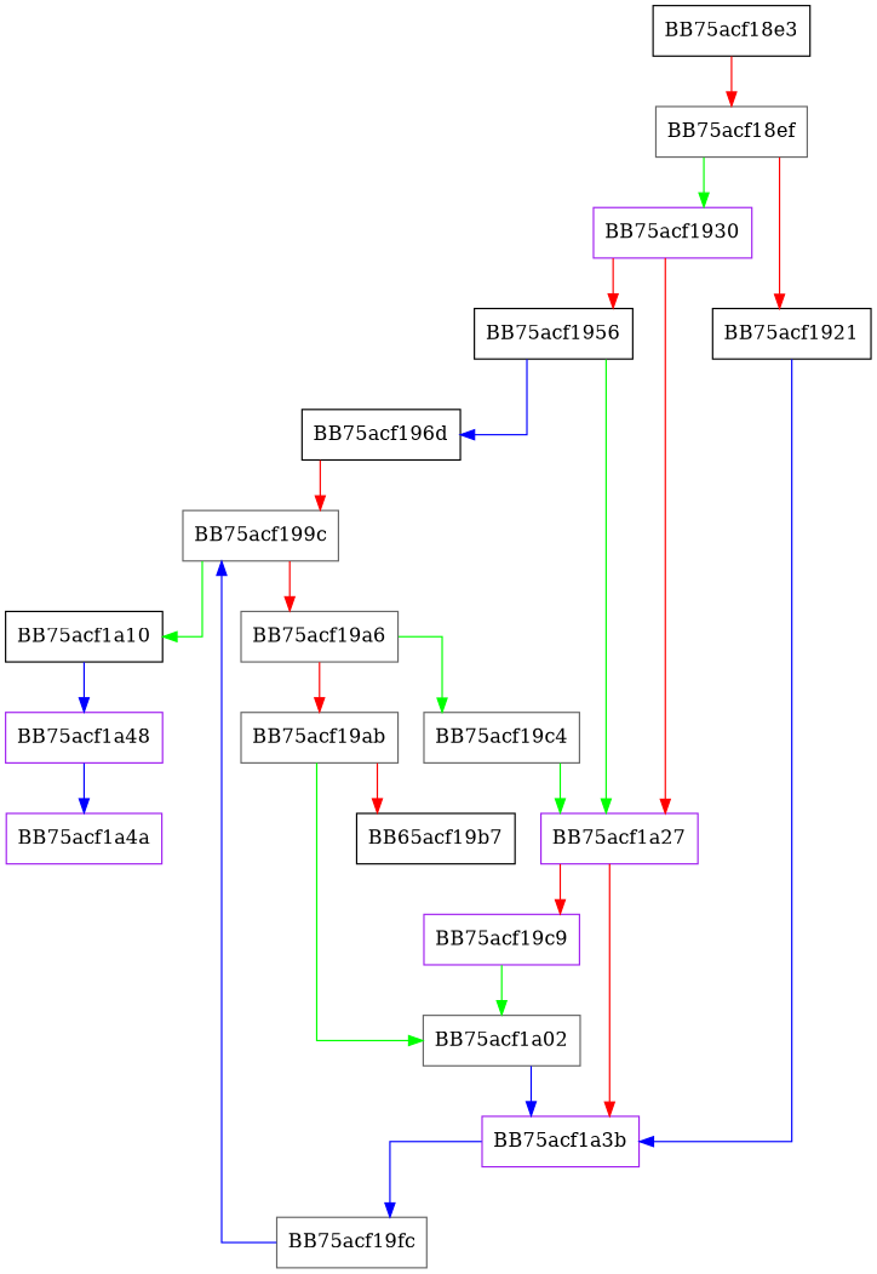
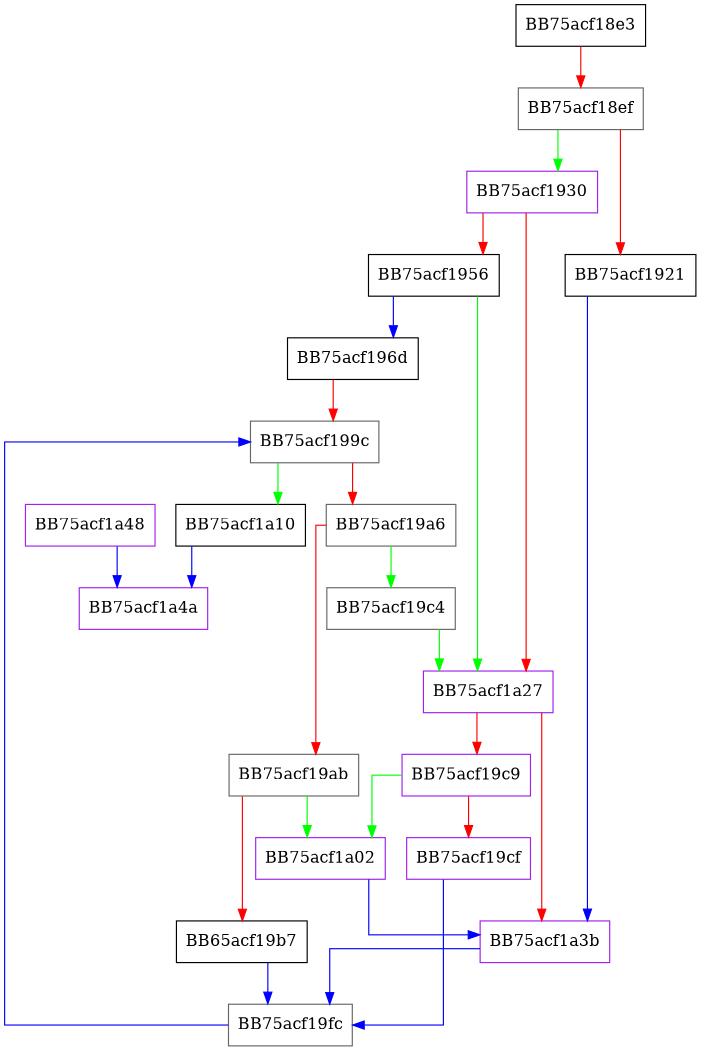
  digraph {
    splines=ortho
    node [color=purple shape=box]
    edge [color=red]
    BB75acf1a48
    BB75acf1a4a
    BB75acf18e3 [color=black]
    BB75acf18ef [color=gray40]
    BB75acf1930
    BB75acf1921 [color=black]
    BB75acf1a27
    BB75acf1956 [color=black]
    BB75acf1a3b
    BB75acf19c9
    BB75acf196d [color=black]
    BB75acf19fc [color=gray40]
    BB75acf199c [color=gray40]
    BB75acf1a10 [color=black]
    BB75acf19a6 [color=gray40]
    BB75acf19c4 [color=gray40]
    BB75acf19ab [color=gray40]
-   BB75acf1a02 [color=gray40]
+   BB75acf1a02
    n19 [color=black label=BB65acf19b7]
+   BB75acf19cf
    BB75acf1a48 -> BB75acf1a4a [color=blue]
    BB75acf18e3 -> BB75acf18ef
    BB75acf18ef -> BB75acf1930 [color=green]
    BB75acf18ef -> BB75acf1921
    BB75acf1930 -> BB75acf1a27
    BB75acf1930 -> BB75acf1956
    BB75acf1921 -> BB75acf1a3b [color=blue]
    BB75acf1a27 -> BB75acf1a3b
    BB75acf1a27 -> BB75acf19c9
    BB75acf1956 -> BB75acf1a27 [color=green]
    BB75acf1956 -> BB75acf196d [color=blue]
    BB75acf1a3b -> BB75acf19fc [color=blue]
    BB75acf19c9 -> BB75acf1a02 [color=green]
+   BB75acf19c9 -> BB75acf19cf
    BB75acf196d -> BB75acf199c
    BB75acf19fc -> BB75acf199c [color=blue]
    BB75acf199c -> BB75acf1a10 [color=green]
    BB75acf199c -> BB75acf19a6
-   BB75acf1a10 -> BB75acf1a48 [color=blue]
+   BB75acf1a10 -> BB75acf1a4a [color=blue]
    BB75acf19a6 -> BB75acf19c4 [color=green]
    BB75acf19a6 -> BB75acf19ab
    BB75acf19c4 -> BB75acf1a27 [color=green]
    BB75acf19ab -> BB75acf1a02 [color=green]
    BB75acf19ab -> n19
    BB75acf1a02 -> BB75acf1a3b [color=blue]
+   n19 -> BB75acf19fc [color=blue]
+   BB75acf19cf -> BB75acf19fc [color=blue]
  }
